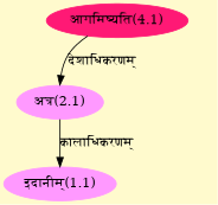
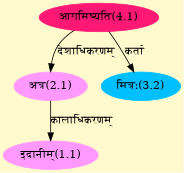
  digraph {
    bgcolor=lemonchiffon1
    compound=true
    rankdir=BT
    node [color="#FF99FF" style=filled]
    edge [dir=back]
    n1 [label="इदानीम्(1.1)"]
    n2 [label="अत्र(2.1)"]
    n3 [color="#FF1975" label="आगमिष्यति(4.1)"]
+   n4 [color="#00BFFF" label="मित्रः(3.2)"]
    n1 -> n2 [label="कालाधिकरणम्"]
    n2 -> n3 [label="देशाधिकरणम्"]
+   n4 -> n3 [label="कर्ता"]
  }
